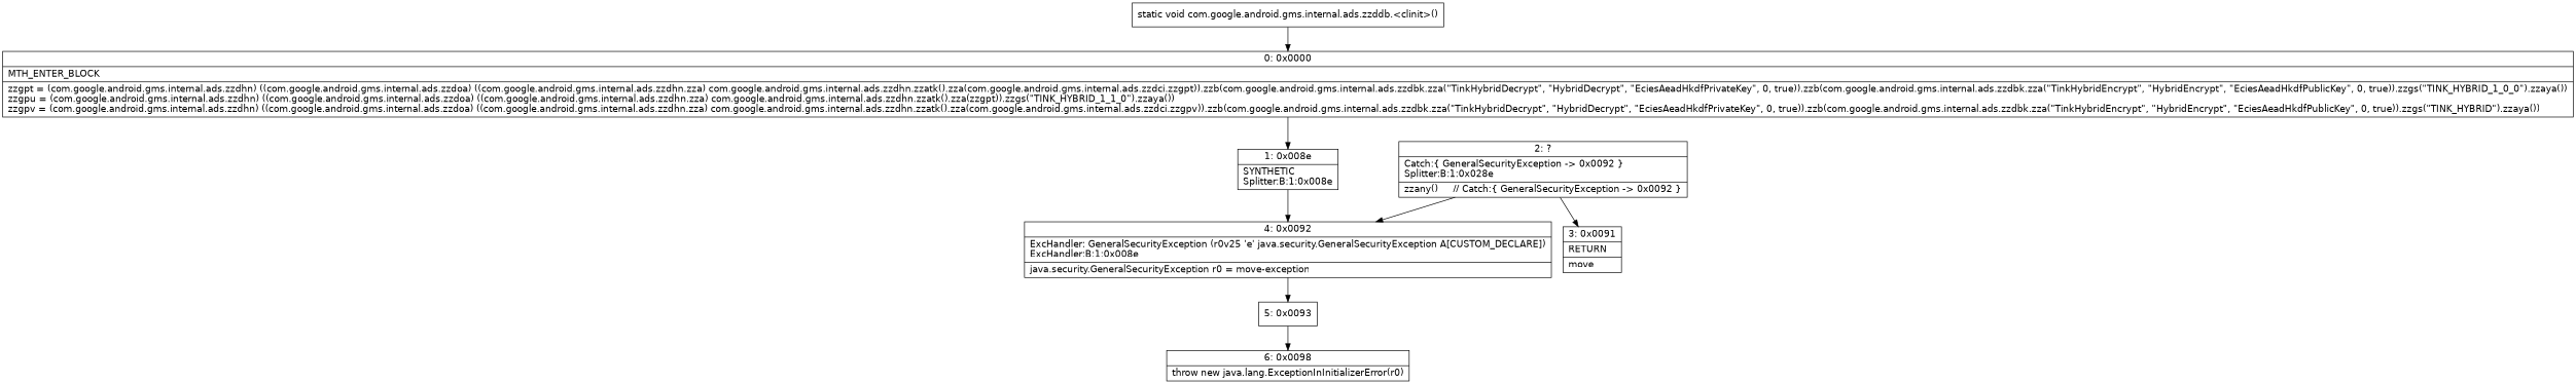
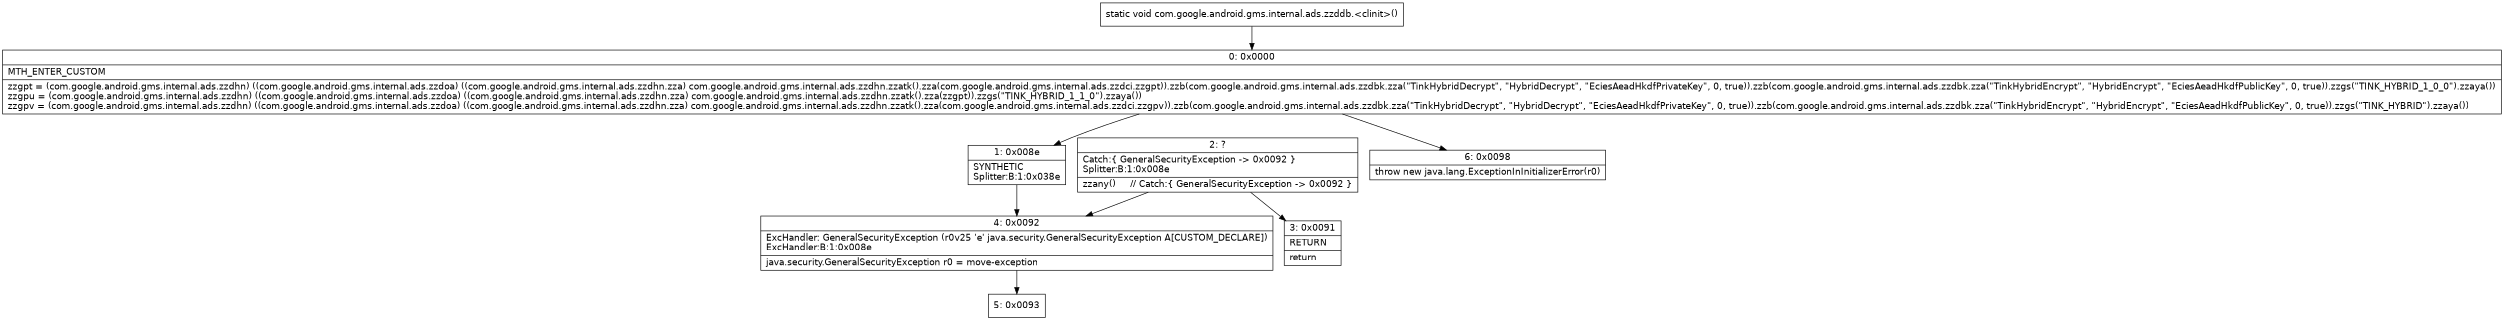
  digraph {
    fontname="DejaVu Sans"
    node [fontname="DejaVu Sans" shape=record]
    edge [fontname="DejaVu Sans"]
-   n1 [label="{0\:\ 0x0000|MTH_ENTER_BLOCK\l|zzgpt = (com.google.android.gms.internal.ads.zzdhn) ((com.google.android.gms.internal.ads.zzdoa) ((com.google.android.gms.internal.ads.zzdhn.zza) com.google.android.gms.internal.ads.zzdhn.zzatk().zza(com.google.android.gms.internal.ads.zzdci.zzgpt)).zzb(com.google.android.gms.internal.ads.zzdbk.zza(\"TinkHybridDecrypt\", \"HybridDecrypt\", \"EciesAeadHkdfPrivateKey\", 0, true)).zzb(com.google.android.gms.internal.ads.zzdbk.zza(\"TinkHybridEncrypt\", \"HybridEncrypt\", \"EciesAeadHkdfPublicKey\", 0, true)).zzgs(\"TINK_HYBRID_1_0_0\").zzaya())\lzzgpu = (com.google.android.gms.internal.ads.zzdhn) ((com.google.android.gms.internal.ads.zzdoa) ((com.google.android.gms.internal.ads.zzdhn.zza) com.google.android.gms.internal.ads.zzdhn.zzatk().zza(zzgpt)).zzgs(\"TINK_HYBRID_1_1_0\").zzaya())\lzzgpv = (com.google.android.gms.internal.ads.zzdhn) ((com.google.android.gms.internal.ads.zzdoa) ((com.google.android.gms.internal.ads.zzdhn.zza) com.google.android.gms.internal.ads.zzdhn.zzatk().zza(com.google.android.gms.internal.ads.zzdci.zzgpv)).zzb(com.google.android.gms.internal.ads.zzdbk.zza(\"TinkHybridDecrypt\", \"HybridDecrypt\", \"EciesAeadHkdfPrivateKey\", 0, true)).zzb(com.google.android.gms.internal.ads.zzdbk.zza(\"TinkHybridEncrypt\", \"HybridEncrypt\", \"EciesAeadHkdfPublicKey\", 0, true)).zzgs(\"TINK_HYBRID\").zzaya())\l}"]
-   n2 [label="{1\:\ 0x008e|SYNTHETIC\lSplitter:B:1:0x008e\l}"]
+   n1 [label="{0\:\ 0x0000|MTH_ENTER_CUSTOM\l|zzgpt = (com.google.android.gms.internal.ads.zzdhn) ((com.google.android.gms.internal.ads.zzdoa) ((com.google.android.gms.internal.ads.zzdhn.zza) com.google.android.gms.internal.ads.zzdhn.zzatk().zza(com.google.android.gms.internal.ads.zzdci.zzgpt)).zzb(com.google.android.gms.internal.ads.zzdbk.zza(\"TinkHybridDecrypt\", \"HybridDecrypt\", \"EciesAeadHkdfPrivateKey\", 0, true)).zzb(com.google.android.gms.internal.ads.zzdbk.zza(\"TinkHybridEncrypt\", \"HybridEncrypt\", \"EciesAeadHkdfPublicKey\", 0, true)).zzgs(\"TINK_HYBRID_1_0_0\").zzaya())\lzzgpu = (com.google.android.gms.internal.ads.zzdhn) ((com.google.android.gms.internal.ads.zzdoa) ((com.google.android.gms.internal.ads.zzdhn.zza) com.google.android.gms.internal.ads.zzdhn.zzatk().zza(zzgpt)).zzgs(\"TINK_HYBRID_1_1_0\").zzaya())\lzzgpv = (com.google.android.gms.internal.ads.zzdhn) ((com.google.android.gms.internal.ads.zzdoa) ((com.google.android.gms.internal.ads.zzdhn.zza) com.google.android.gms.internal.ads.zzdhn.zzatk().zza(com.google.android.gms.internal.ads.zzdci.zzgpv)).zzb(com.google.android.gms.internal.ads.zzdbk.zza(\"TinkHybridDecrypt\", \"HybridDecrypt\", \"EciesAeadHkdfPrivateKey\", 0, true)).zzb(com.google.android.gms.internal.ads.zzdbk.zza(\"TinkHybridEncrypt\", \"HybridEncrypt\", \"EciesAeadHkdfPublicKey\", 0, true)).zzgs(\"TINK_HYBRID\").zzaya())\l}"]
+   n2 [label="{1\:\ 0x008e|SYNTHETIC\lSplitter:B:1:0x038e\l}"]
    n3 [label="{4\:\ 0x0092|ExcHandler: GeneralSecurityException (r0v25 'e' java.security.GeneralSecurityException A[CUSTOM_DECLARE])\lExcHandler:B:1:0x008e\l|java.security.GeneralSecurityException r0 = move\-exception\l}"]
-   n4 [label="{2\:\ ?|Catch:\{ GeneralSecurityException \-\> 0x0092 \}\lSplitter:B:1:0x028e\l|zzany()     \/\/ Catch:\{ GeneralSecurityException \-\> 0x0092 \}\l}"]
-   n5 [label="{3\:\ 0x0091|RETURN\l|move\l}"]
+   n4 [label="{2\:\ ?|Catch:\{ GeneralSecurityException \-\> 0x0092 \}\lSplitter:B:1:0x008e\l|zzany()     \/\/ Catch:\{ GeneralSecurityException \-\> 0x0092 \}\l}"]
+   n5 [label="{3\:\ 0x0091|RETURN\l|return\l}"]
    n6 [label="{5\:\ 0x0093}"]
    n7 [label="{6\:\ 0x0098|throw new java.lang.ExceptionInInitializerError(r0)\l}"]
    n8 [label="{static void com.google.android.gms.internal.ads.zzddb.\<clinit\>() }"]
    n1 -> n2
    n2 -> n3
    n3 -> n6
    n4 -> n3
    n4 -> n5
-   n6 -> n7
+   n1 -> n7
    n8 -> n1
  }
